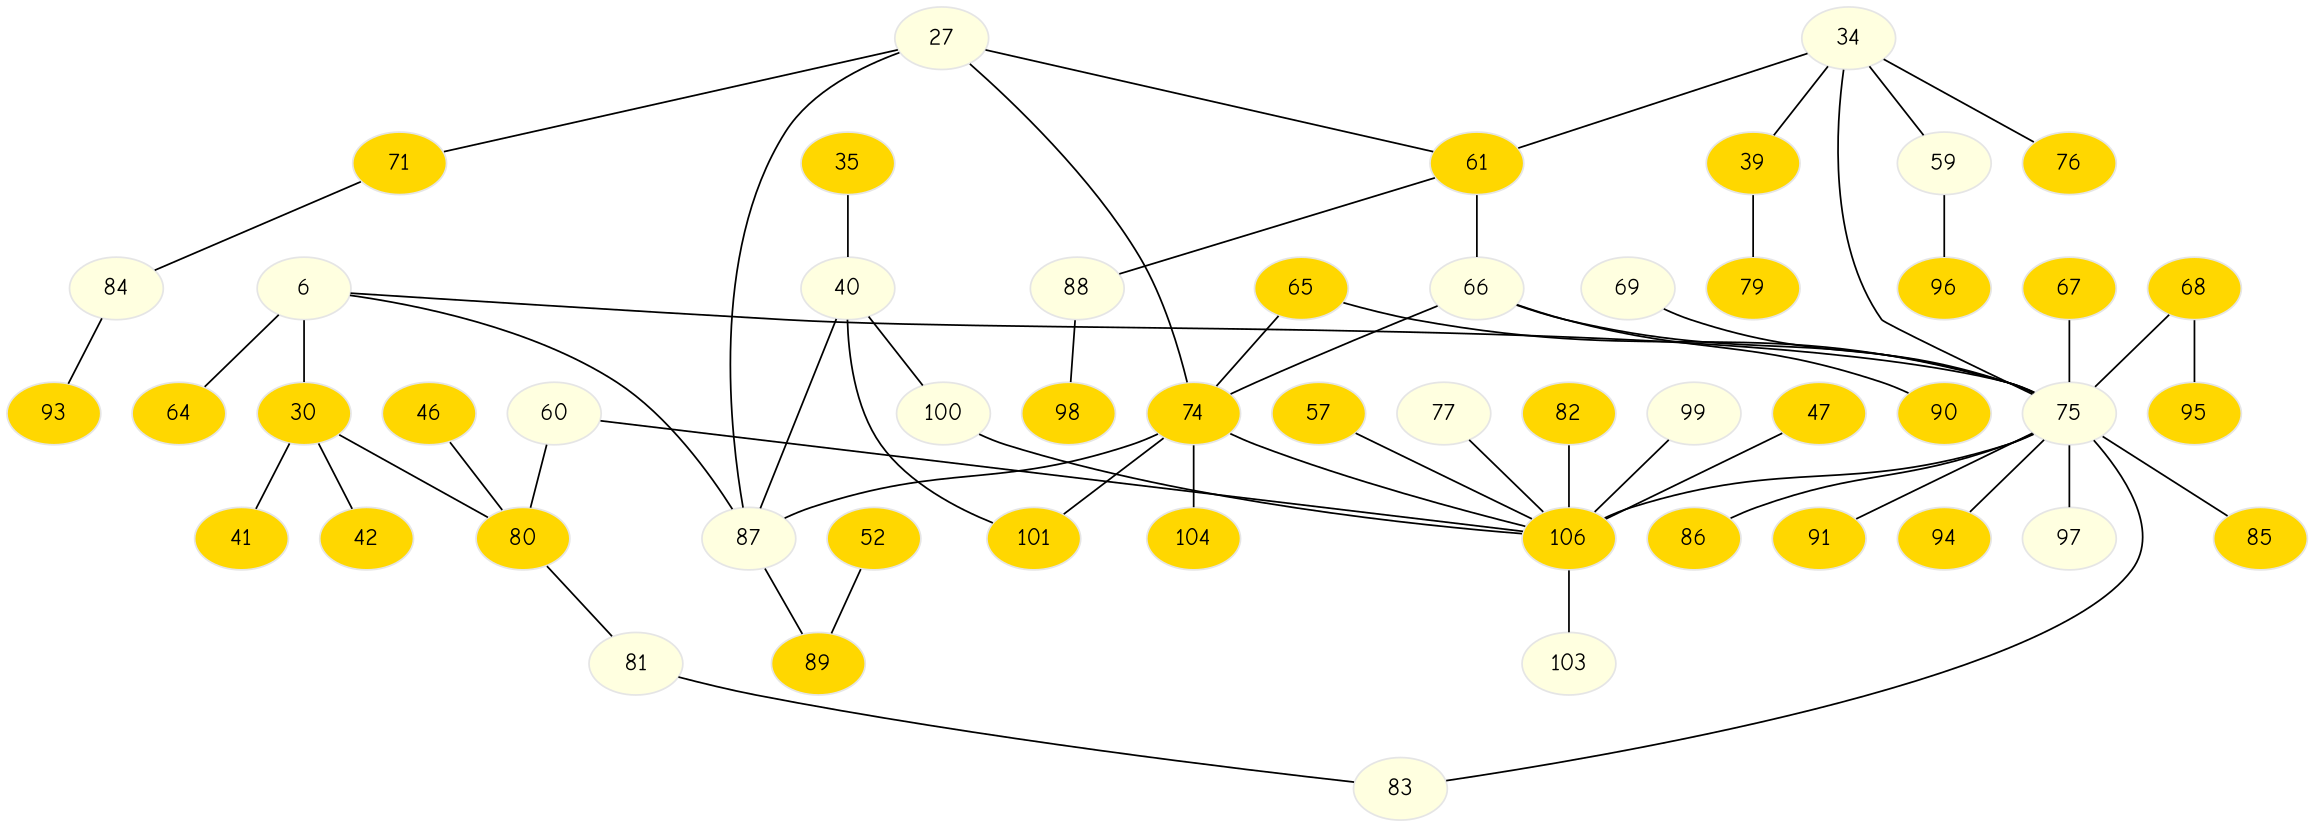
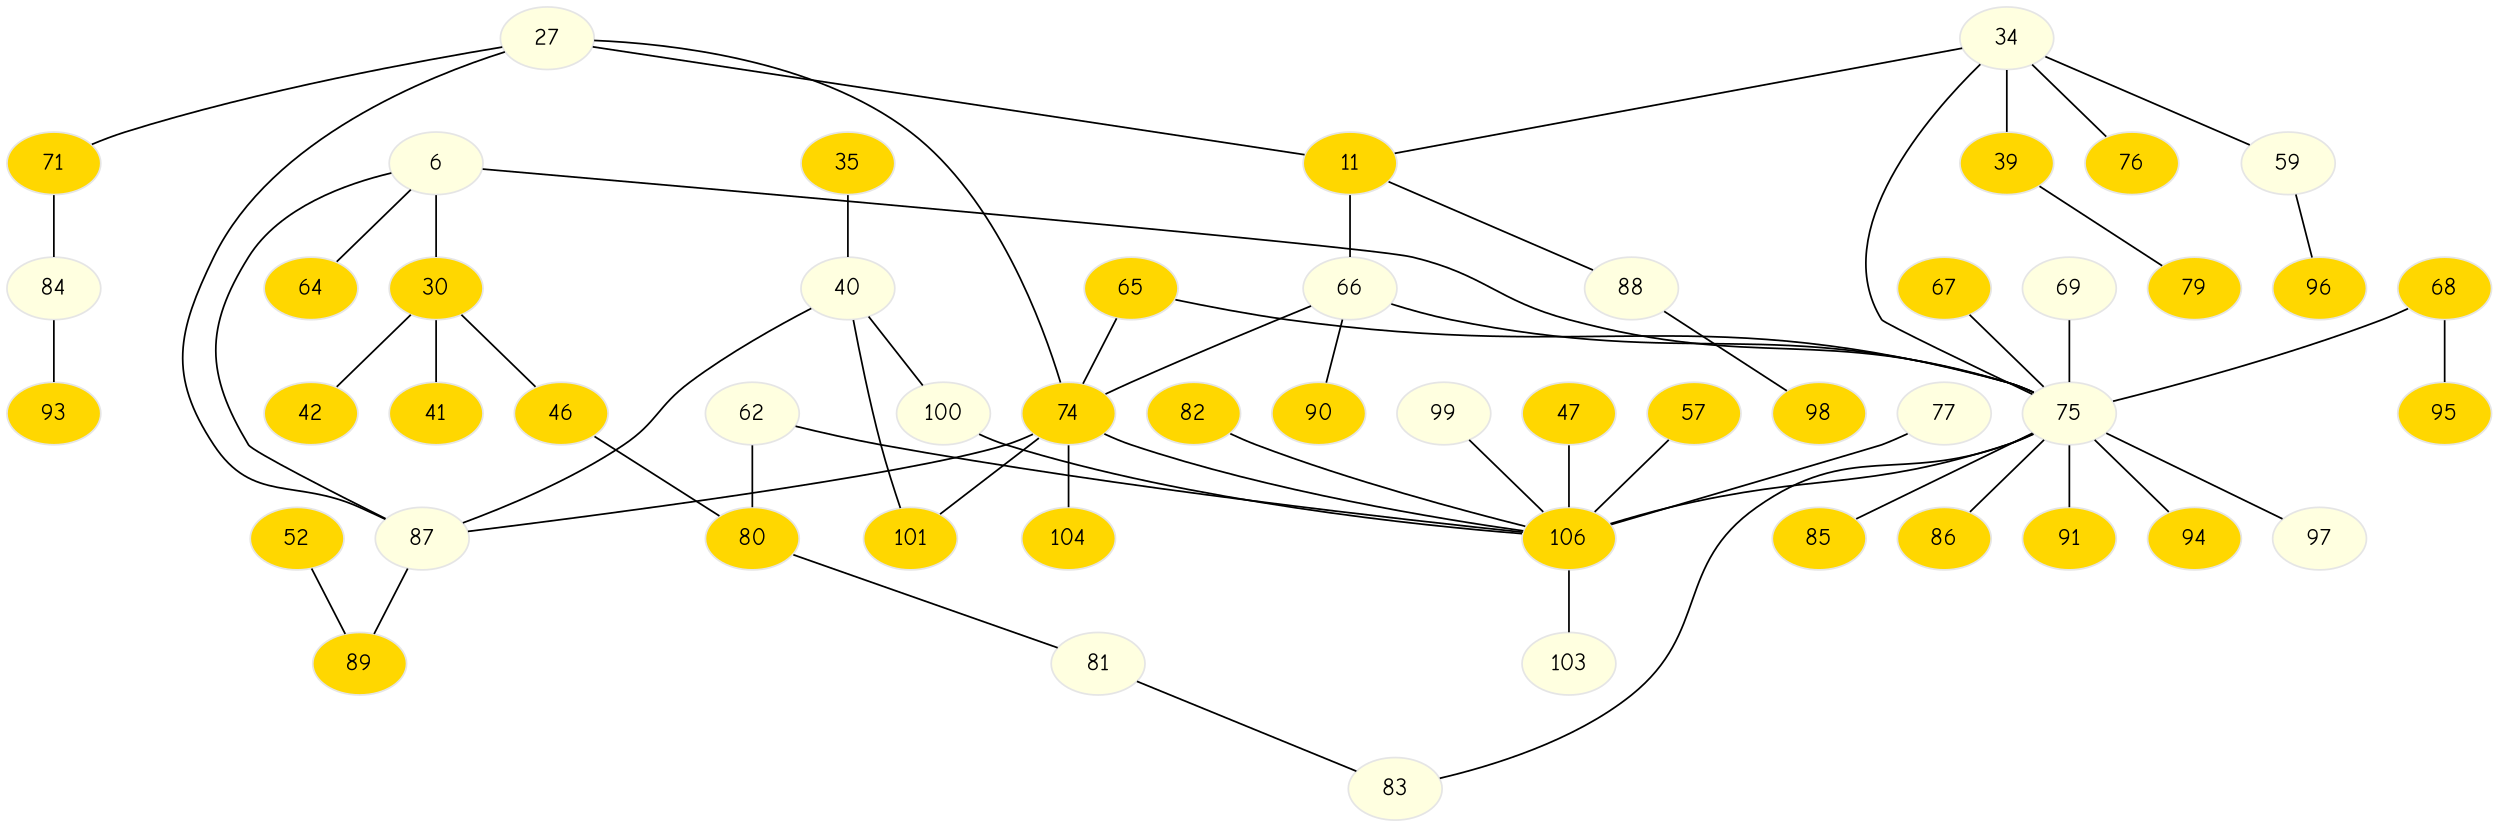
  graph {
    fontname="Comic Neue"
    node [color=gray90 fillcolor=gold fontname="Comic Neue" style=filled]
    edge [fontname="Comic Neue"]
    30 [super="+11"]
    41
    42
    80 [super="+50+38"]
    6 [fillcolor=lightyellow]
    64
    75 [fillcolor=lightyellow super="+36+8+24+29+53+54"]
    87 [fillcolor=lightyellow super="+58"]
    n9 [label=106 super="+92+78+55+60+73"]
    83 [fillcolor=lightyellow]
    85
    86
    91
    94
    97 [fillcolor=lightyellow]
    89 [super="+48"]
-   61 [super="+19+26"]
+   61 [super="+19+26" label=11]
    66 [fillcolor=lightyellow super="+9+43"]
    88 [fillcolor=lightyellow]
    27 [fillcolor=lightyellow]
    71
    74 [super="+70+63"]
    84 [fillcolor=lightyellow]
    101
    104
    81 [fillcolor=lightyellow]
    34 [fillcolor=lightyellow super="+28"]
    39
    59 [fillcolor=lightyellow]
    76
    79
    96
    40 [fillcolor=lightyellow super="+22+20+32"]
    100 [fillcolor=lightyellow]
    35
    46
    103 [fillcolor=lightyellow super="+72"]
    47
    52
    57
    90
    98
-   62 [fillcolor=lightyellow label=60]
+   62 [fillcolor=lightyellow]
    65
    67
    68
    95
    69 [fillcolor=lightyellow]
    93
    77 [fillcolor=lightyellow]
    82
    99 [fillcolor=lightyellow]
    30 -- 41
    30 -- 42
-   30 -- 80
+   30 -- 46
    80 -- 81
    6 -- 30 [weight=2]
    6 -- 64
    6 -- 75
    6 -- 87
    75 -- n9 [weight=3]
    75 -- 83
    75 -- 85
    75 -- 86
    75 -- 91
    75 -- 94
    75 -- 97
    87 -- 89
    n9 -- 103 [weight=2]
    61 -- 66 [weight=2]
    61 -- 88
    66 -- 75
    66 -- 74
    66 -- 90
    88 -- 98
    27 -- 87
    27 -- 61
    27 -- 71
    27 -- 74
    71 -- 84
    74 -- 87
    74 -- n9
    74 -- 101
    74 -- 104
    84 -- 93
    81 -- 83
    34 -- 75
    34 -- 61
    34 -- 39
    34 -- 59
    34 -- 76
    39 -- 79
    59 -- 96
    40 -- 87
    40 -- 101
    40 -- 100
    100 -- n9
    35 -- 40
    46 -- 80
    47 -- n9
    52 -- 89
    57 -- n9
    62 -- 80
    62 -- n9
    65 -- 75
    65 -- 74
    67 -- 75
    68 -- 75
    68 -- 95
    69 -- 75
    77 -- n9
    82 -- n9
    99 -- n9
  }
